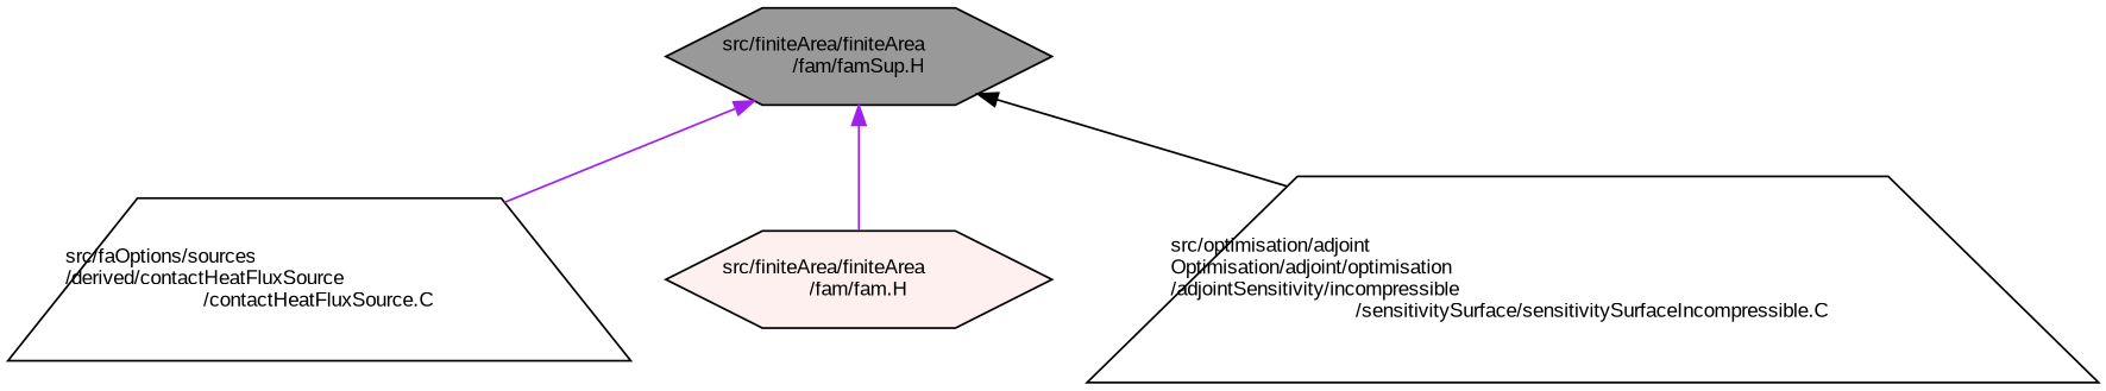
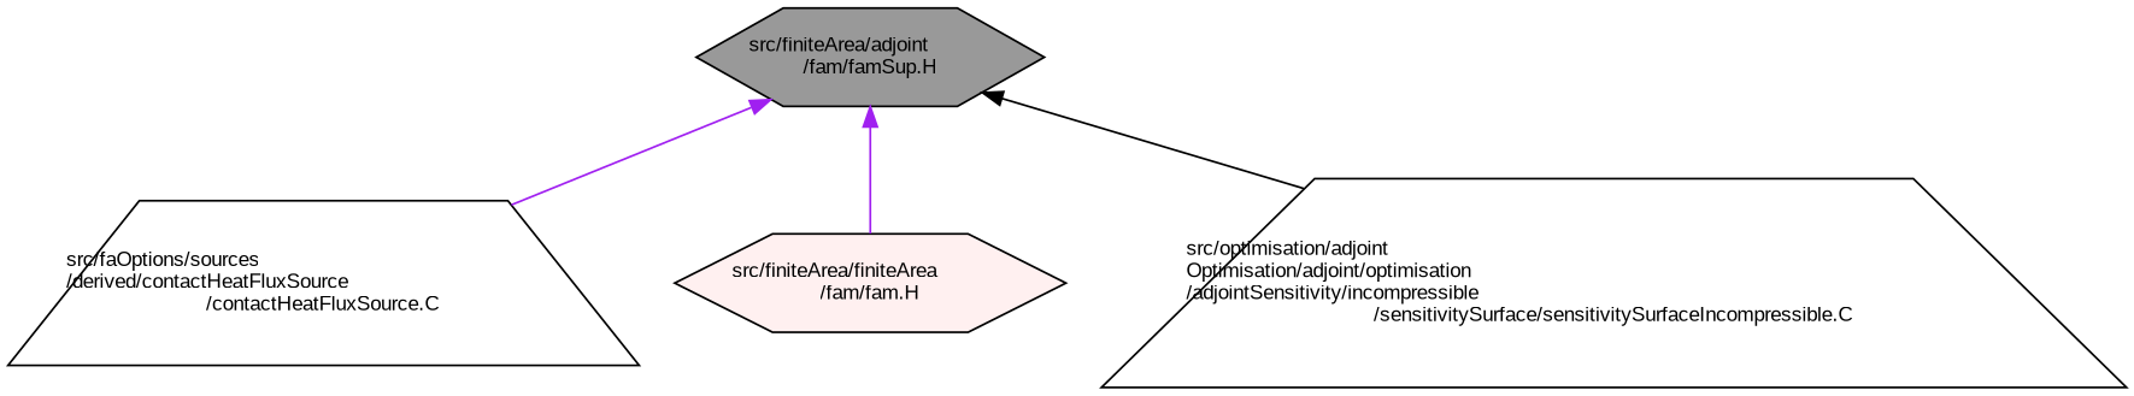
  digraph {
    fontname="Liberation Sans"
    node [color=black fillcolor=white fontname="Liberation Sans" fontsize=10 shape=hexagon style=filled]
    edge [color=purple dir=back fontname="Liberation Sans" fontsize=10 labelfontname=Helvetica labelfontsize=10 style=solid]
-   n1 [fillcolor=grey60 fontcolor=black height=0.2 label="src/finiteArea/finiteArea\l/fam/famSup.H" width=0.4]
+   n1 [fillcolor=grey60 fontcolor=black height=0.2 label="src/finiteArea/adjoint\l/fam/famSup.H" width=0.4]
    n2 [height=0.2 label="src/faOptions/sources\l/derived/contactHeatFluxSource\l/contactHeatFluxSource.C" shape=trapezium width=0.4]
    n3 [fillcolor="#FFF0F0" height=0.2 label="src/finiteArea/finiteArea\l/fam/fam.H" width=0.4]
    n4 [height=0.2 label="src/optimisation/adjoint\lOptimisation/adjoint/optimisation\l/adjointSensitivity/incompressible\l/sensitivitySurface/sensitivitySurfaceIncompressible.C" shape=trapezium width=0.4]
    n1 -> n2
    n1 -> n3
    n1 -> n4 [color=black]
  }
